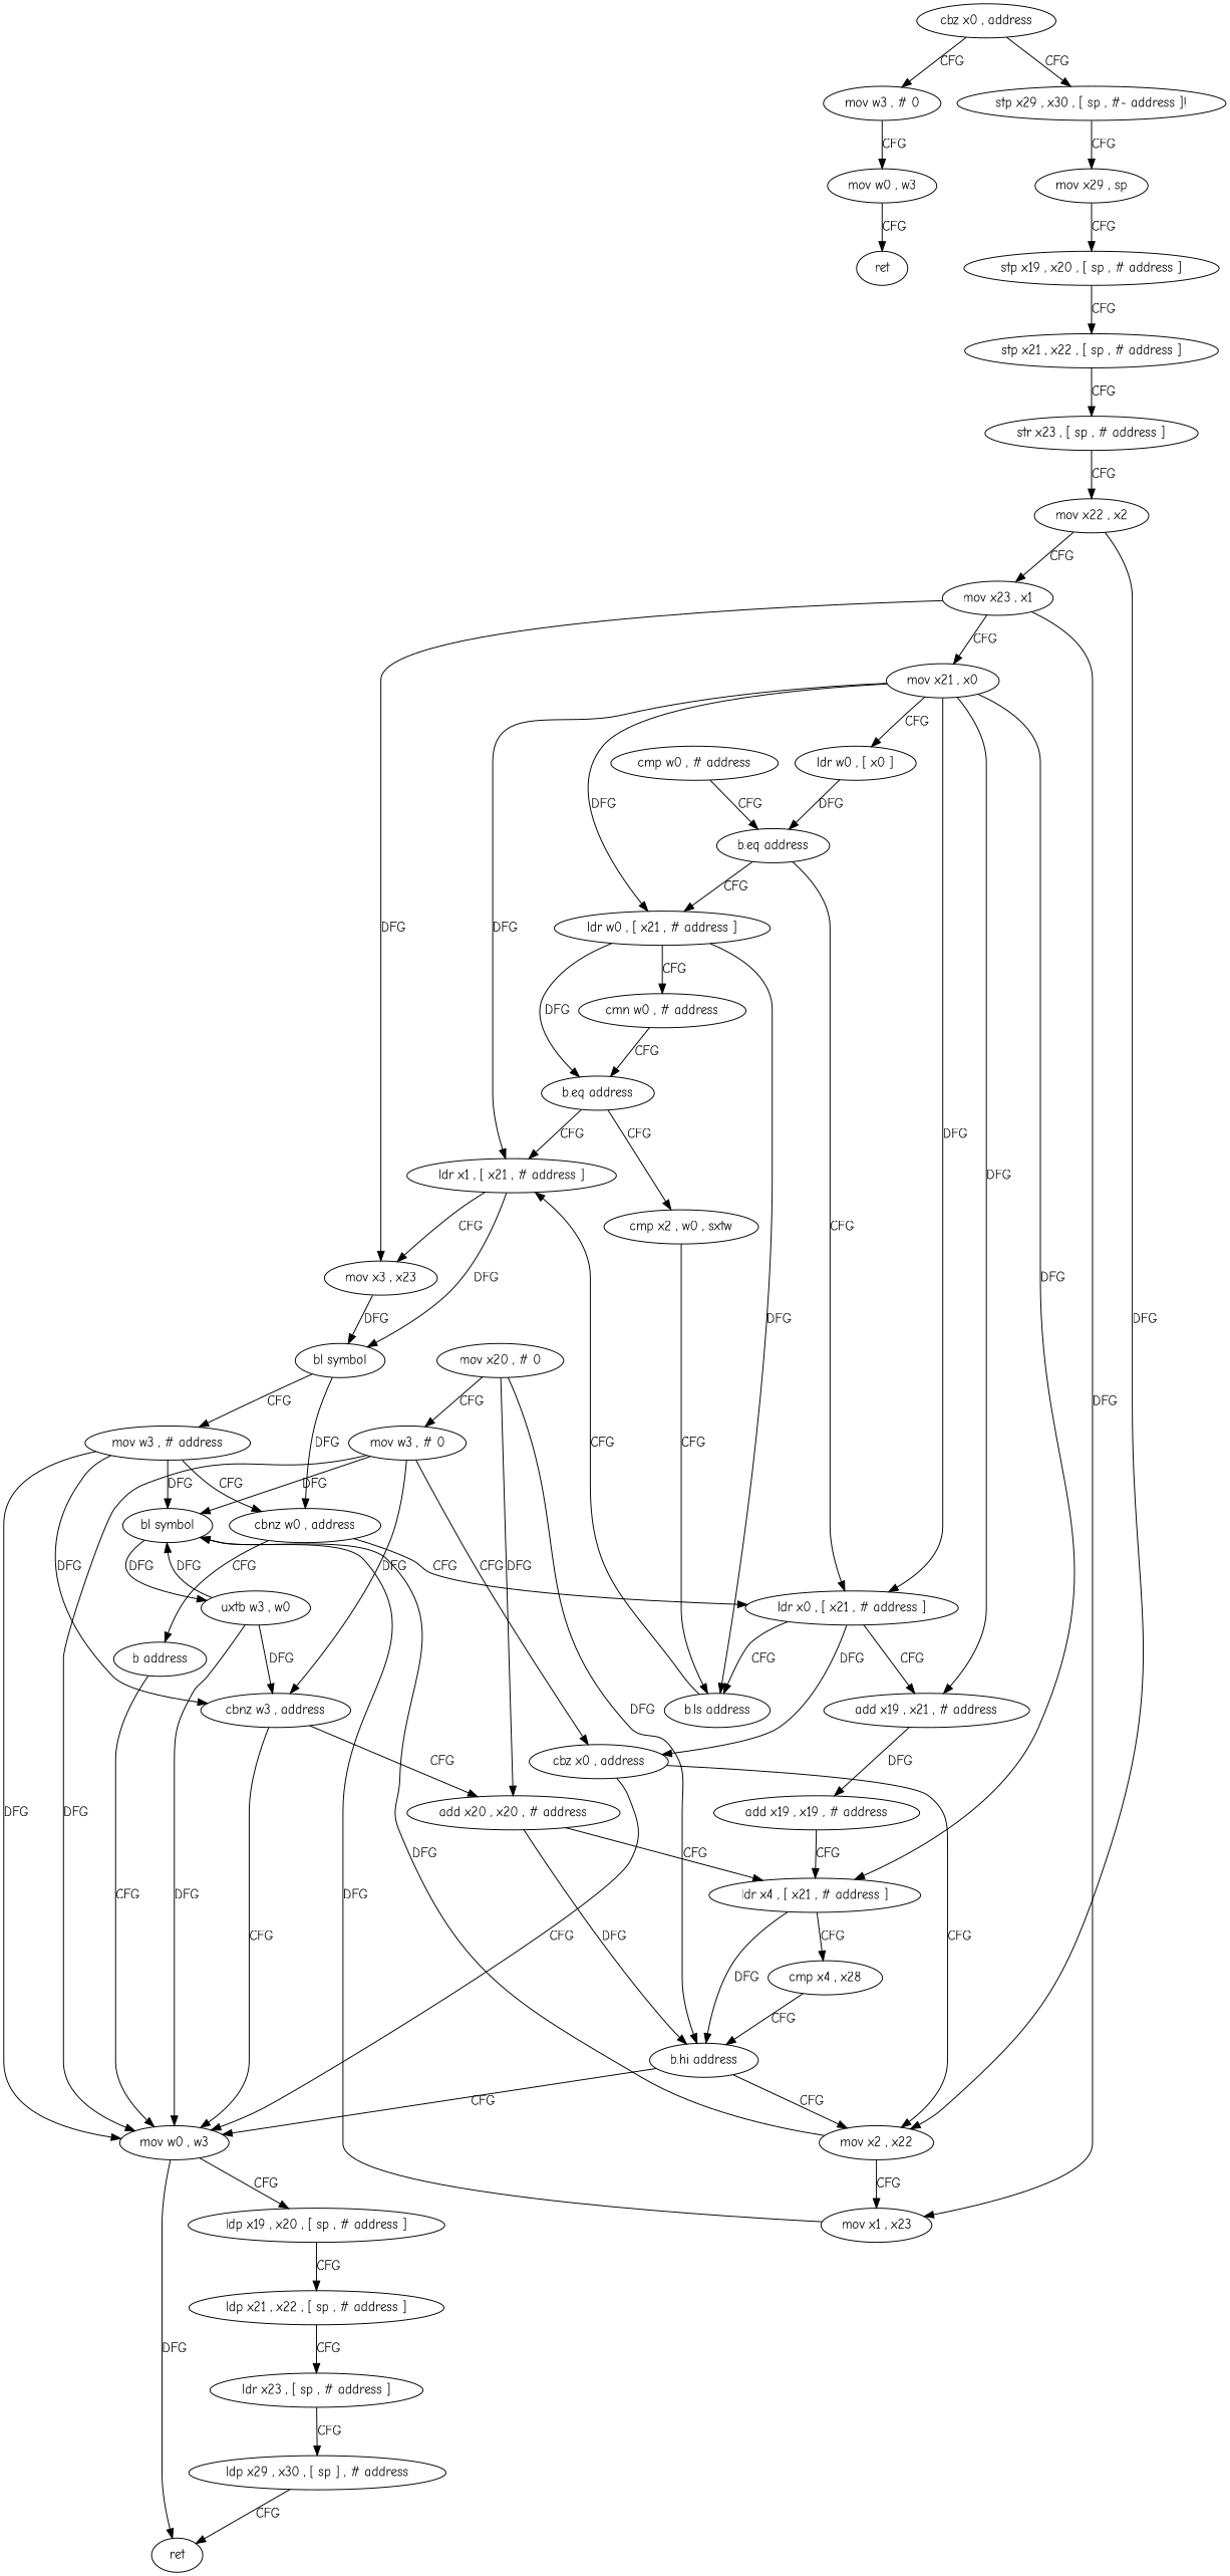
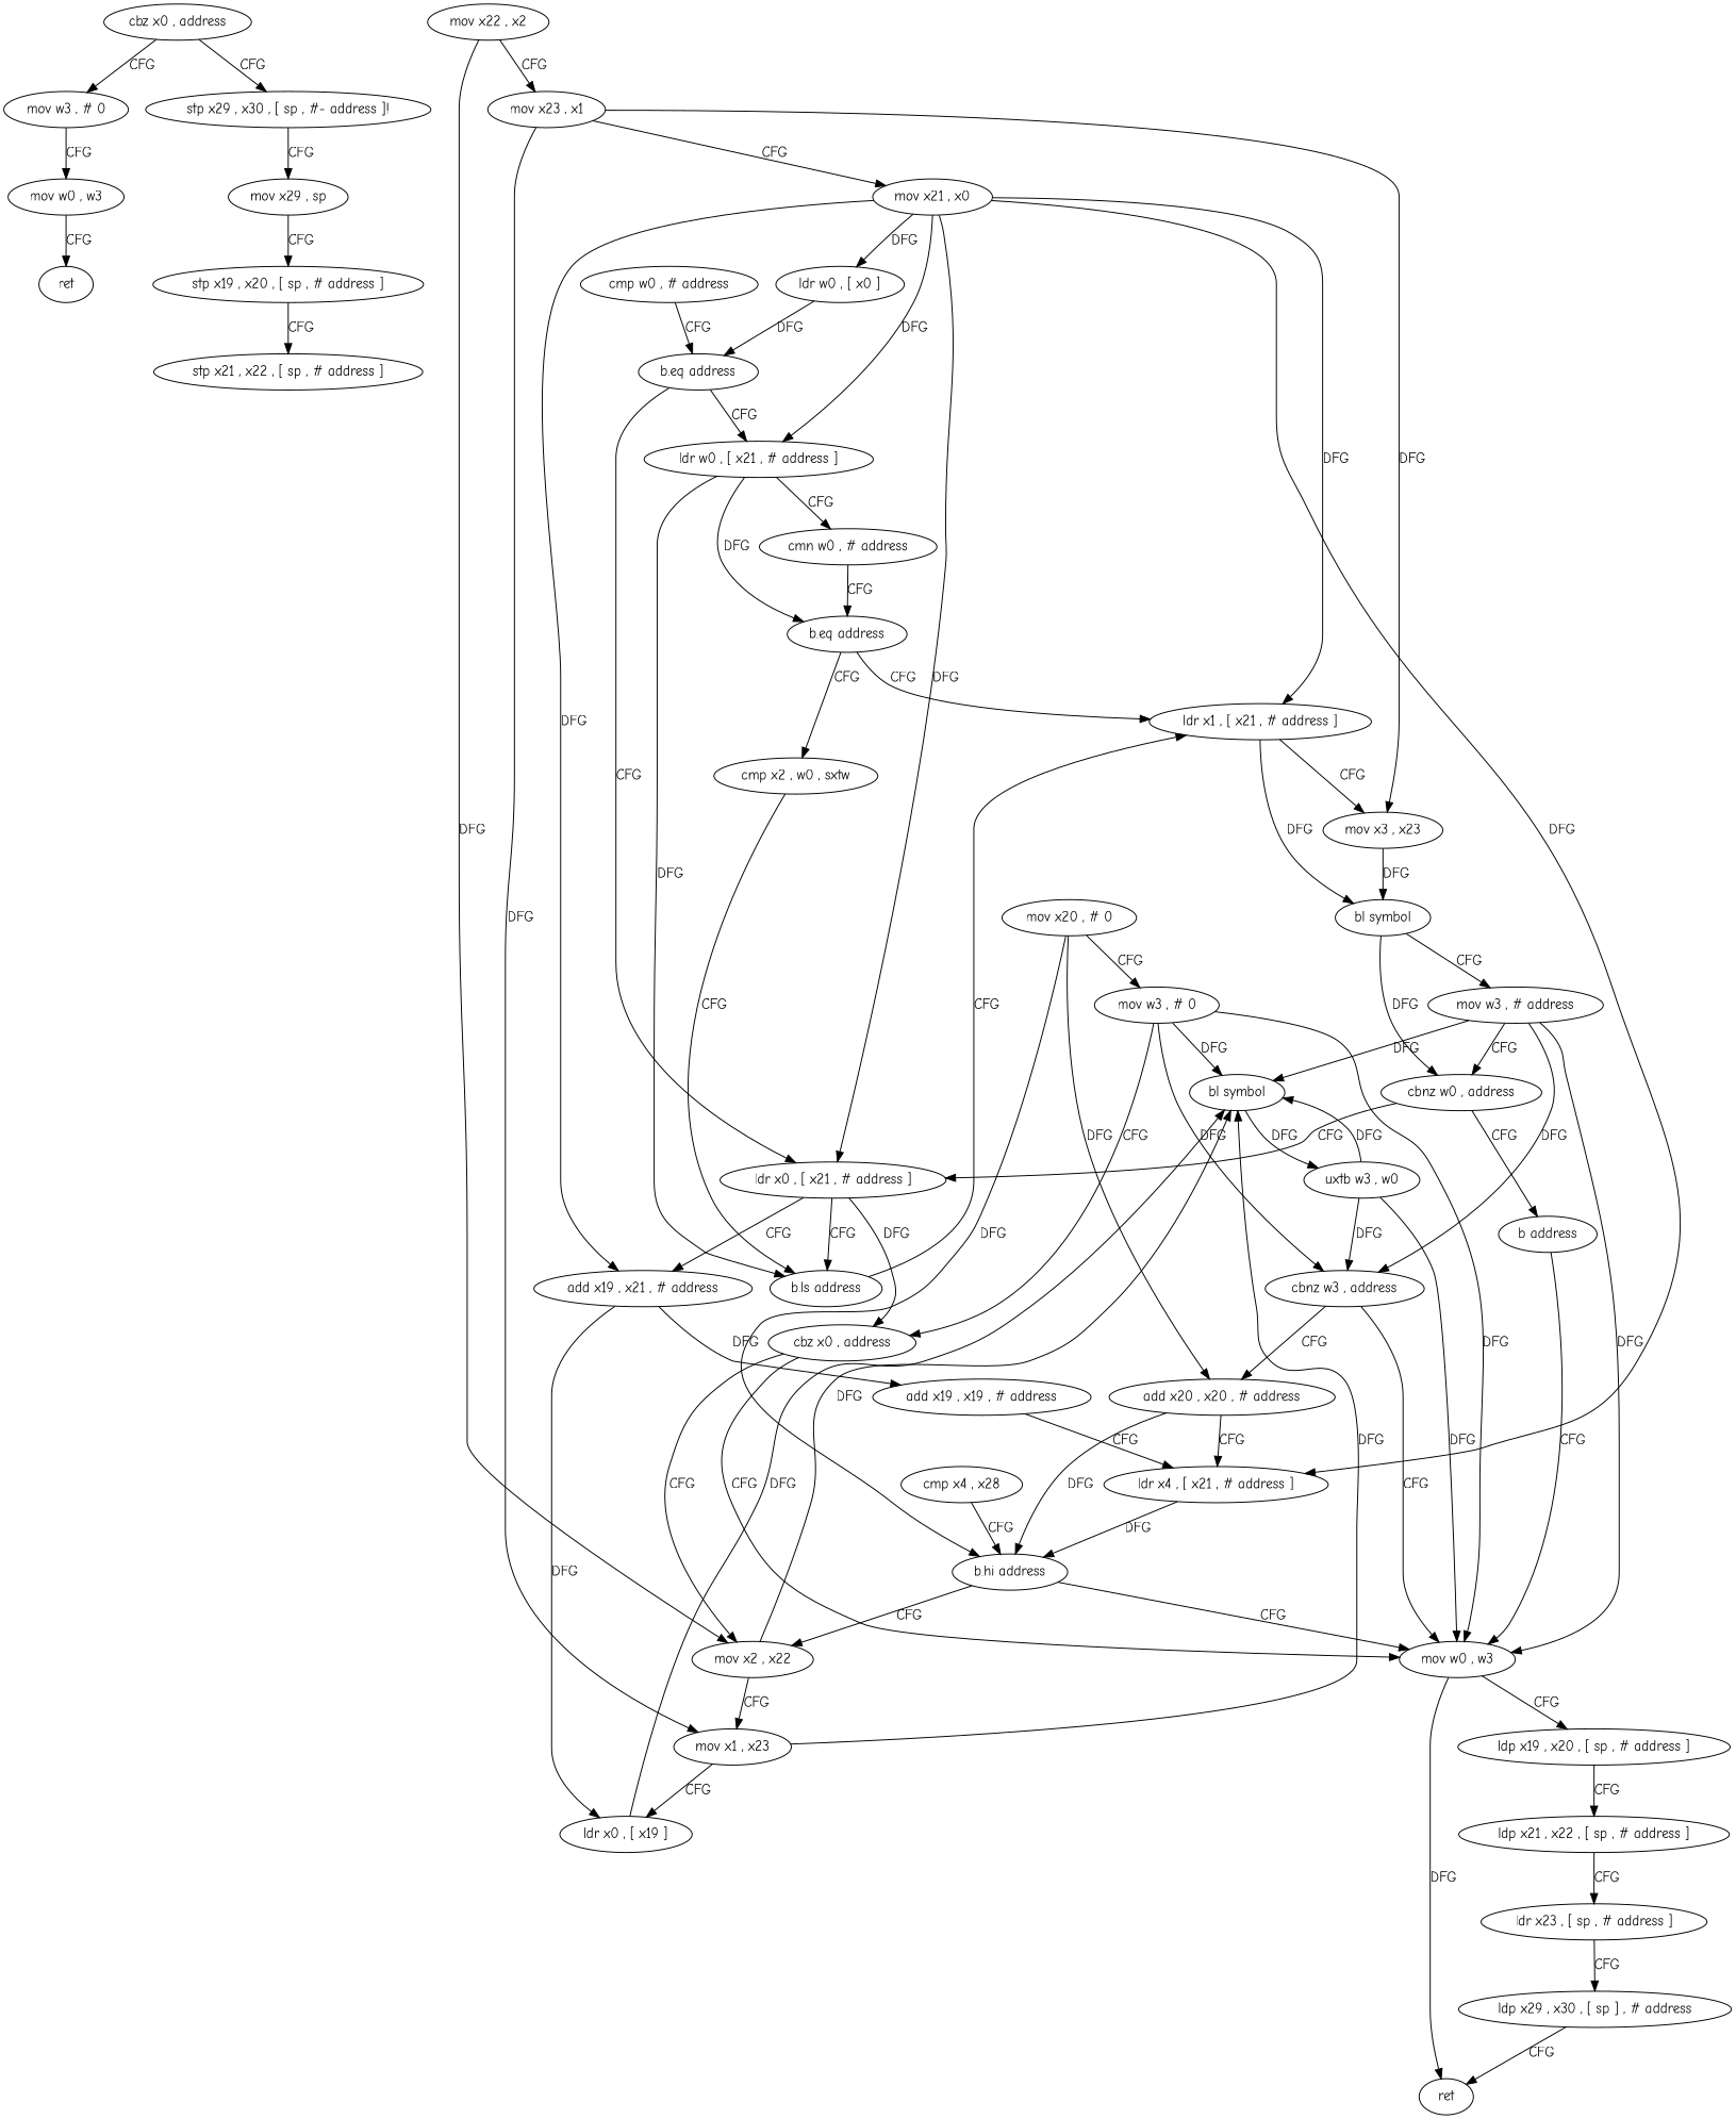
  digraph {
    fontname="Comic Neue"
    node [fontname="Comic Neue"]
    edge [fontname="Comic Neue"]
    n1 [label="cbz x0 , address"]
    n2 [label="mov w3 , # 0"]
    n3 [label="stp x29 , x30 , [ sp , #- address ]!"]
    n4 [label="mov w0 , w3"]
    n5 [label="mov x29 , sp"]
    n6 [label=ret]
    n7 [label="stp x19 , x20 , [ sp , # address ]"]
    n8 [label="stp x21 , x22 , [ sp , # address ]"]
-   n9 [label="str x23 , [ sp , # address ]"]
    n10 [label="mov x22 , x2"]
    n11 [label="mov x23 , x1"]
    n12 [label="mov x2 , x22"]
    n13 [label="mov x21 , x0"]
    n14 [label="mov x3 , x23"]
    n15 [label="mov x1 , x23"]
    n16 [label="bl symbol"]
    n17 [label="ldr w0 , [ x0 ]"]
    n18 [label="ldr w0 , [ x21 , # address ]"]
    n19 [label="ldr x0 , [ x21 , # address ]"]
    n20 [label="ldr x1 , [ x21 , # address ]"]
    n21 [label="add x19 , x21 , # address"]
    n22 [label="ldr x4 , [ x21 , # address ]"]
    n23 [label="bl symbol"]
+   n24 [label="ldr x0 , [ x19 ]"]
    n25 [label="b.eq address"]
    n26 [label="cmn w0 , # address"]
    n27 [label="b.eq address"]
    n28 [label="b.ls address"]
    n29 [label="cbz x0 , address"]
    n30 [label="add x19 , x19 , # address"]
    n31 [label="b.hi address"]
    n32 [label="cmp x4 , x28"]
    n33 [label="cmp w0 , # address"]
    n34 [label="cmp x2 , w0 , sxtw"]
    n35 [label="mov w0 , w3"]
    n36 [label="mov w3 , # address"]
    n37 [label="cbnz w0 , address"]
    n38 [label="mov x20 , # 0"]
    n39 [label="mov w3 , # 0"]
    n40 [label="add x20 , x20 , # address"]
    n41 [label="cbnz w3 , address"]
    n42 [label="ldp x19 , x20 , [ sp , # address ]"]
    n43 [label=ret]
    n44 [label="uxtb w3 , w0"]
    n45 [label="ldp x21 , x22 , [ sp , # address ]"]
    n46 [label="b address"]
    n47 [label="ldr x23 , [ sp , # address ]"]
    n48 [label="ldp x29 , x30 , [ sp ] , # address"]
    n1 -> n2 [label=CFG]
    n1 -> n3 [label=CFG]
    n2 -> n4 [label=CFG]
    n3 -> n5 [label=CFG]
    n4 -> n6 [label=CFG]
    n5 -> n7 [label=CFG]
    n7 -> n8 [label=CFG]
-   n8 -> n9 [label=CFG]
-   n9 -> n10 [label=CFG]
    n10 -> n11 [label=CFG]
    n10 -> n12 [label=DFG]
    n11 -> n13 [label=CFG]
    n11 -> n14 [label=DFG]
    n11 -> n15 [label=DFG]
    n12 -> n15 [label=CFG]
    n12 -> n16 [label=DFG]
-   n13 -> n17 [label=CFG]
+   n13 -> n17 [label=DFG]
    n13 -> n18 [label=DFG]
    n13 -> n19 [label=DFG]
    n13 -> n20 [label=DFG]
    n13 -> n21 [label=DFG]
    n13 -> n22 [label=DFG]
    n14 -> n23 [label=DFG]
    n15 -> n16 [label=DFG]
+   n15 -> n24 [label=CFG]
    n16 -> n44 [label=DFG]
    n17 -> n25 [label=DFG]
    n18 -> n26 [label=CFG]
    n18 -> n27 [label=DFG]
    n18 -> n28 [label=DFG]
    n19 -> n21 [label=CFG]
    n19 -> n28 [label=CFG]
    n19 -> n29 [label=DFG]
    n20 -> n14 [label=CFG]
    n20 -> n23 [label=DFG]
+   n21 -> n24 [label=DFG]
    n21 -> n30 [label=DFG]
    n22 -> n31 [label=DFG]
-   n22 -> n32 [label=CFG]
    n23 -> n36 [label=CFG]
    n23 -> n37 [label=DFG]
+   n24 -> n16 [label=DFG]
    n25 -> n18 [label=CFG]
    n25 -> n19 [label=CFG]
    n26 -> n27 [label=CFG]
    n27 -> n20 [label=CFG]
    n27 -> n34 [label=CFG]
    n28 -> n20 [label=CFG]
    n29 -> n12 [label=CFG]
    n29 -> n35 [label=CFG]
    n30 -> n22 [label=CFG]
    n31 -> n12 [label=CFG]
    n31 -> n35 [label=CFG]
    n32 -> n31 [label=CFG]
    n33 -> n25 [label=CFG]
    n34 -> n28 [label=CFG]
    n35 -> n42 [label=CFG]
    n35 -> n43 [label=DFG]
    n36 -> n16 [label=DFG]
    n36 -> n35 [label=DFG]
    n36 -> n37 [label=CFG]
    n36 -> n41 [label=DFG]
    n37 -> n19 [label=CFG]
    n37 -> n46 [label=CFG]
    n38 -> n31 [label=DFG]
    n38 -> n39 [label=CFG]
    n38 -> n40 [label=DFG]
    n39 -> n16 [label=DFG]
    n39 -> n29 [label=CFG]
    n39 -> n35 [label=DFG]
    n39 -> n41 [label=DFG]
    n40 -> n22 [label=CFG]
    n40 -> n31 [label=DFG]
    n41 -> n35 [label=CFG]
    n41 -> n40 [label=CFG]
    n42 -> n45 [label=CFG]
    n44 -> n16 [label=DFG]
    n44 -> n35 [label=DFG]
    n44 -> n41 [label=DFG]
    n45 -> n47 [label=CFG]
    n46 -> n35 [label=CFG]
    n47 -> n48 [label=CFG]
    n48 -> n43 [label=CFG]
  }
